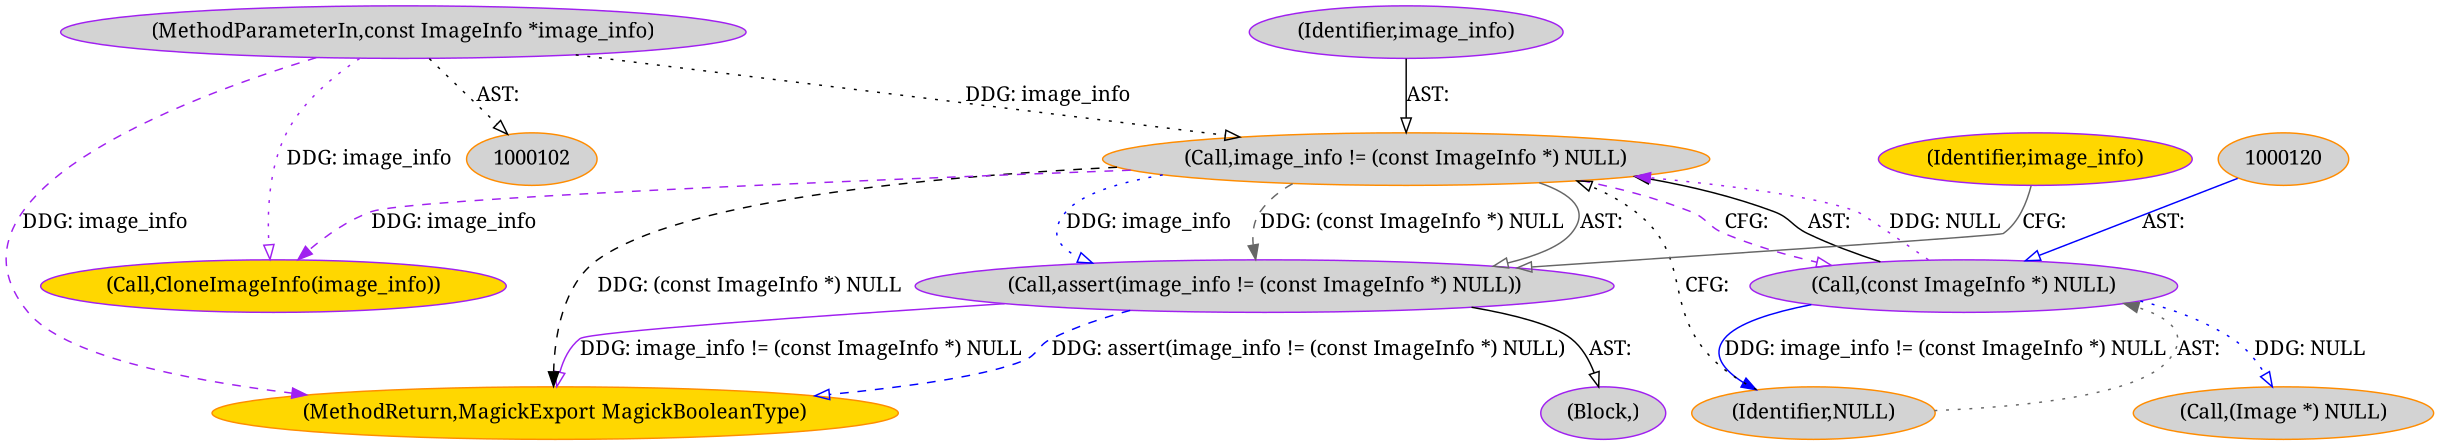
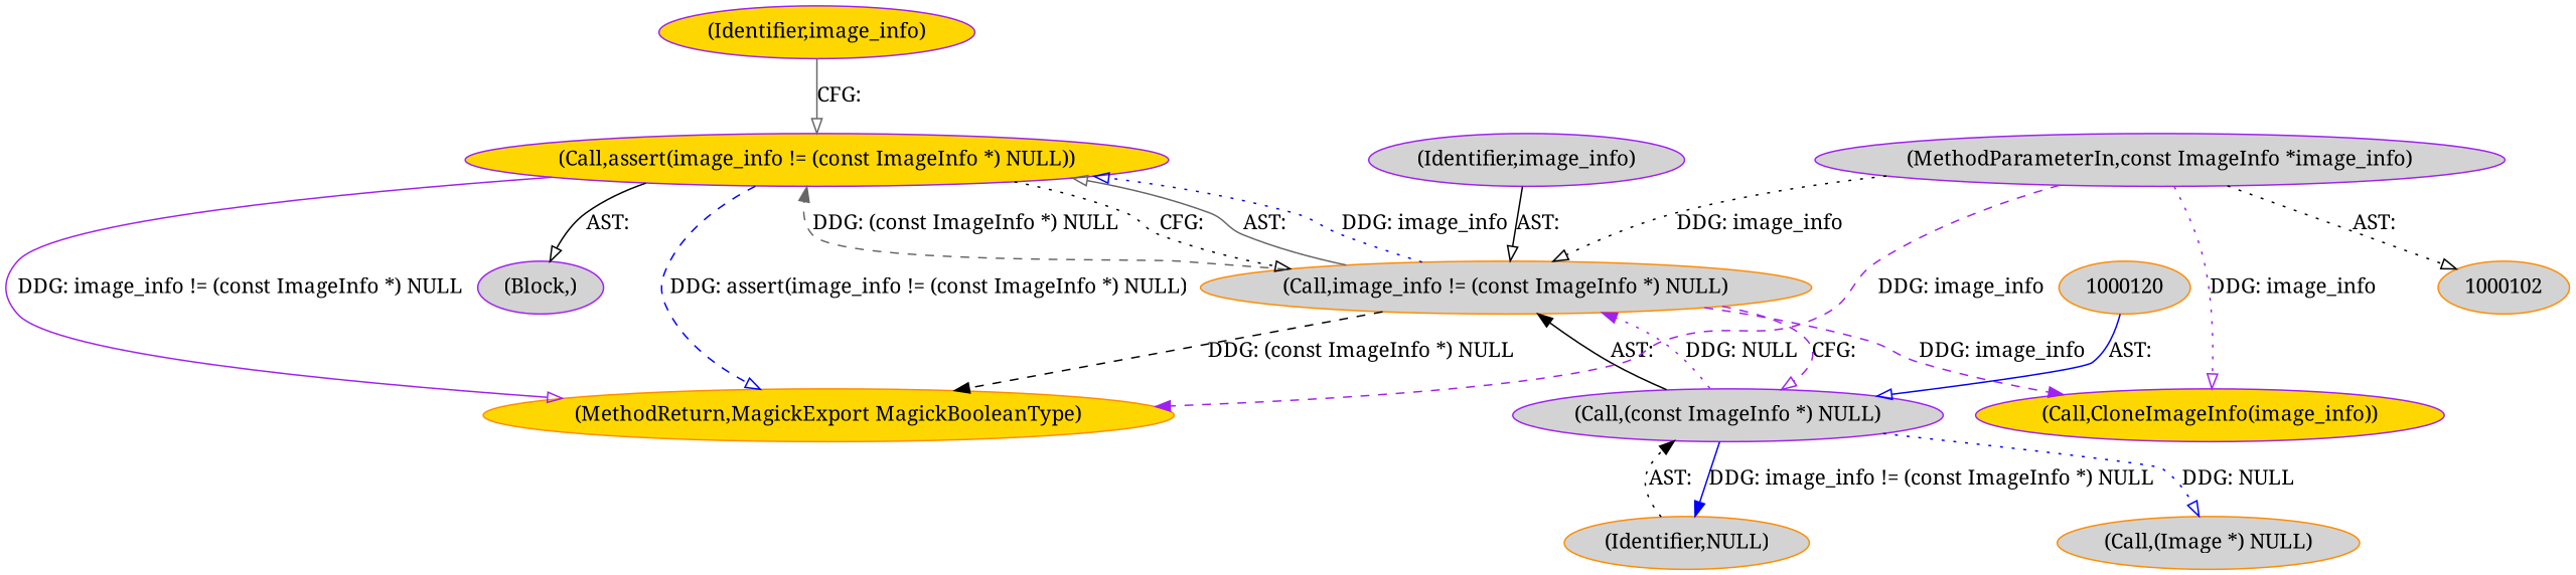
  digraph {
    fontname="Noto Serif"
    node [color=purple fillcolor=lightgrey fontname="Noto Serif" style=filled]
    edge [arrowhead=onormal color=black fontname="Noto Serif" style=dotted]
-   n1 [label="(Call,assert(image_info != (const ImageInfo *) NULL))"]
+   n1 [fillcolor=gold label="(Call,assert(image_info != (const ImageInfo *) NULL))"]
    n2 [color=darkorange label="(Call,image_info != (const ImageInfo *) NULL)"]
    n3 [label="(Block,)"]
    n4 [color=darkorange fillcolor=gold label="(MethodReturn,MagickExport MagickBooleanType)"]
    n5 [label="(Call,(const ImageInfo *) NULL)"]
    n6 [fillcolor=gold label="(Call,CloneImageInfo(image_info))"]
    n7 [color=darkorange label="(Identifier,NULL)"]
    n8 [color=darkorange label="(Call,(Image *) NULL)"]
    n9 [label="(MethodParameterIn,const ImageInfo *image_info)"]
    1000102 [color=darkorange]
    n11 [label="(Identifier,image_info)"]
    n12 [fillcolor=gold label="(Identifier,image_info)"]
    1000120 [color=darkorange]
-   n7 -> n2 [label="CFG: "]
+   n1 -> n2 [label="CFG: "]
    n1 -> n3 [label="AST: " style=solid]
    n1 -> n4 [color=purple label="DDG: image_info != (const ImageInfo *) NULL" style=solid]
    n1 -> n4 [color=blue label="DDG: assert(image_info != (const ImageInfo *) NULL)" style=dashed]
    n2 -> n1 [color=gray40 label="AST: " style=solid]
    n2 -> n1 [color=blue label="DDG: image_info"]
    n2 -> n1 [arrowhead=normal color=gray40 label="DDG: (const ImageInfo *) NULL" style=dashed]
    n2 -> n4 [arrowhead=normal label="DDG: (const ImageInfo *) NULL" style=dashed]
    n2 -> n5 [color=purple label="CFG: " style=dashed]
    n2 -> n6 [arrowhead=normal color=purple label="DDG: image_info" style=dashed]
    n5 -> n2 [arrowhead=normal label="AST: " style=solid]
    n5 -> n2 [arrowhead=normal color=purple label="DDG: NULL"]
    n5 -> n7 [arrowhead=normal color=blue label="DDG: image_info != (const ImageInfo *) NULL" style=solid]
    n5 -> n8 [color=blue label="DDG: NULL"]
-   n7 -> n5 [arrowhead=normal color=gray40 label="AST: "]
+   n7 -> n5 [arrowhead=normal label="AST: "]
    n9 -> n2 [label="DDG: image_info"]
    n9 -> n4 [arrowhead=normal color=purple label="DDG: image_info" style=dashed]
    n9 -> n6 [color=purple label="DDG: image_info"]
    n9 -> 1000102 [label="AST: "]
    n11 -> n2 [label="AST: " style=solid]
    n12 -> n1 [color=gray40 label="CFG: " style=solid]
    1000120 -> n5 [color=blue label="AST: " style=solid]
  }
